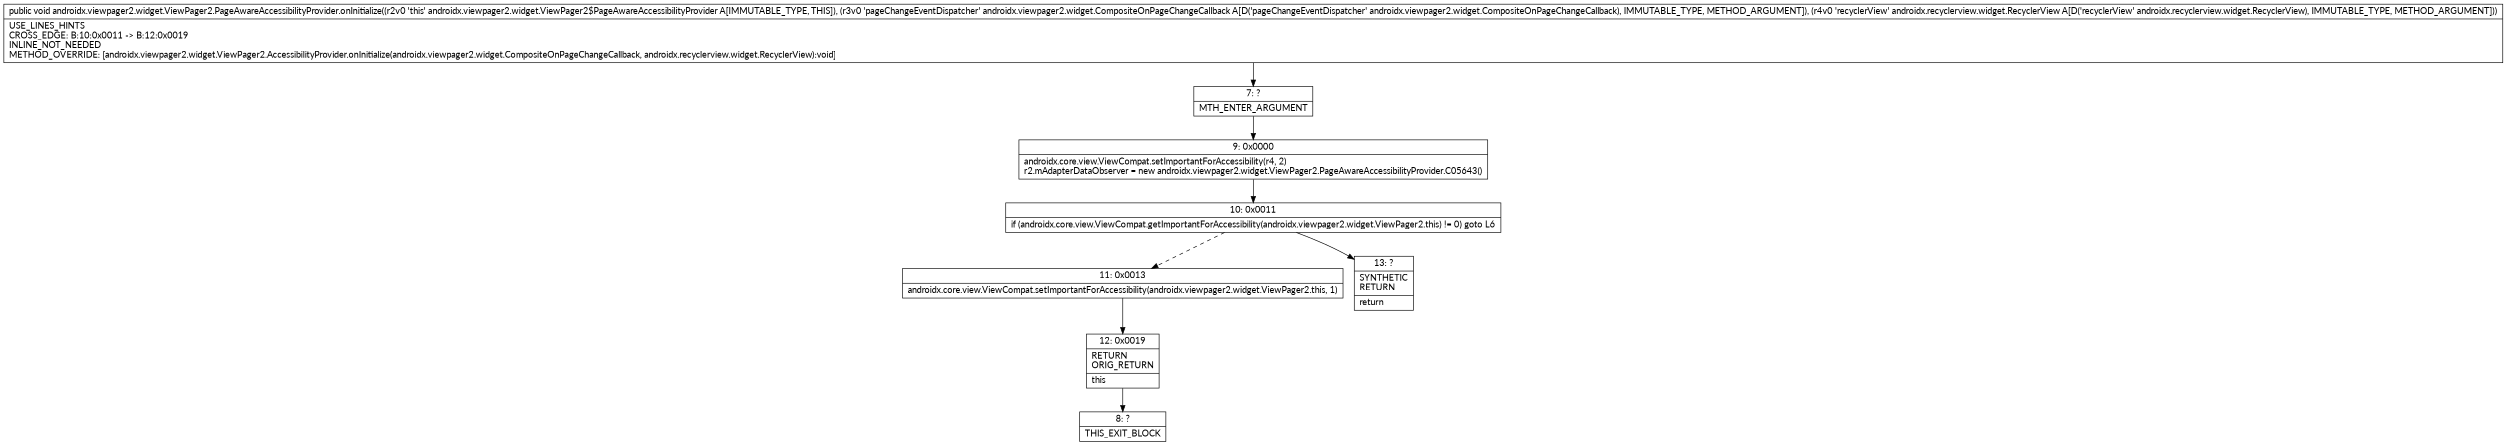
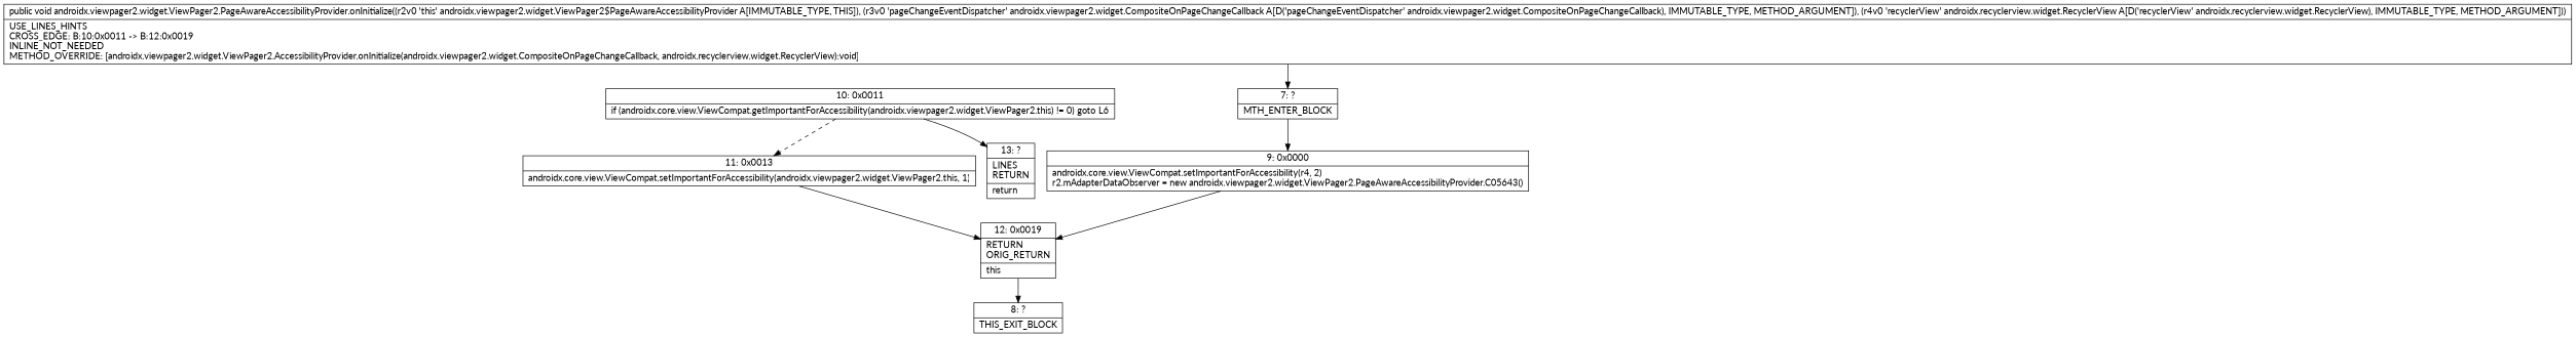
  digraph {
    fontname=Lato
    node [fontname=Lato shape=record]
    edge [fontname=Lato]
-   n1 [label="{7\:\ ?|MTH_ENTER_ARGUMENT\l}"]
+   n1 [label="{7\:\ ?|MTH_ENTER_BLOCK\l}"]
    n2 [label="{9\:\ 0x0000|androidx.core.view.ViewCompat.setImportantForAccessibility(r4, 2)\lr2.mAdapterDataObserver = new androidx.viewpager2.widget.ViewPager2.PageAwareAccessibilityProvider.C05643()\l}"]
    n3 [label="{10\:\ 0x0011|if (androidx.core.view.ViewCompat.getImportantForAccessibility(androidx.viewpager2.widget.ViewPager2.this) != 0) goto L6\l}"]
    n4 [label="{11\:\ 0x0013|androidx.core.view.ViewCompat.setImportantForAccessibility(androidx.viewpager2.widget.ViewPager2.this, 1)\l}"]
-   n5 [label="{13\:\ ?|SYNTHETIC\lRETURN\l|return\l}"]
+   n5 [label="{13\:\ ?|LINES\lRETURN\l|return\l}"]
    n6 [label="{12\:\ 0x0019|RETURN\lORIG_RETURN\l|this\l}"]
    n7 [label="{8\:\ ?|THIS_EXIT_BLOCK\l}"]
    n8 [label="{public void androidx.viewpager2.widget.ViewPager2.PageAwareAccessibilityProvider.onInitialize((r2v0 'this' androidx.viewpager2.widget.ViewPager2$PageAwareAccessibilityProvider A[IMMUTABLE_TYPE, THIS]), (r3v0 'pageChangeEventDispatcher' androidx.viewpager2.widget.CompositeOnPageChangeCallback A[D('pageChangeEventDispatcher' androidx.viewpager2.widget.CompositeOnPageChangeCallback), IMMUTABLE_TYPE, METHOD_ARGUMENT]), (r4v0 'recyclerView' androidx.recyclerview.widget.RecyclerView A[D('recyclerView' androidx.recyclerview.widget.RecyclerView), IMMUTABLE_TYPE, METHOD_ARGUMENT]))  | USE_LINES_HINTS\lCROSS_EDGE: B:10:0x0011 \-\> B:12:0x0019\lINLINE_NOT_NEEDED\lMETHOD_OVERRIDE: [androidx.viewpager2.widget.ViewPager2.AccessibilityProvider.onInitialize(androidx.viewpager2.widget.CompositeOnPageChangeCallback, androidx.recyclerview.widget.RecyclerView):void]\l}"]
    n1 -> n2
-   n2 -> n3
+   n2 -> n6
    n3 -> n4 [style=dashed]
    n3 -> n5
    n4 -> n6
    n6 -> n7
    n8 -> n1
  }
